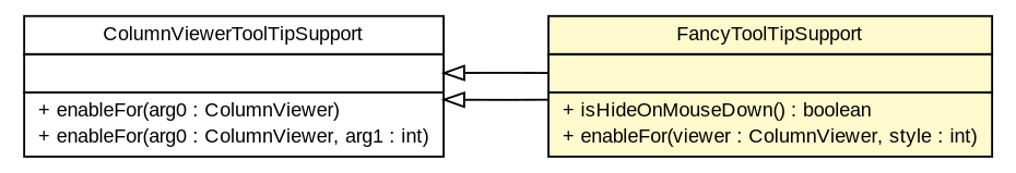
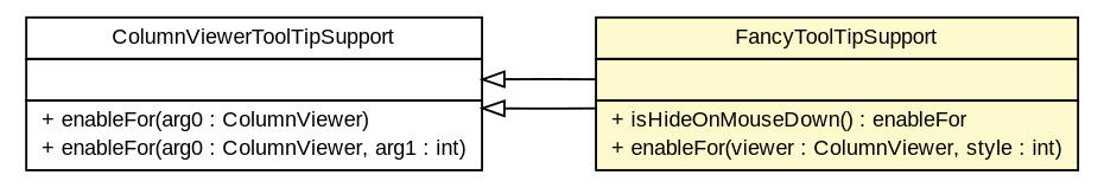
  digraph {
    nodesep=0.25
    ranksep=0.5
    rankdir=LR
    node [fontcolor=black fontname=arial fontsize=10.0 shape=plaintext]
    edge [arrowtail=empty dir=back fontname=arial fontsize=10 headport=p labelfontname=arial labelfontsize=10 tailport=p]
-   n1 [label=<<table title="gov.sandia.cf.parts.widgets.FancyToolTipSupport" border="0" cellborder="1" cellspacing="0" cellpadding="2" port="p" bgcolor="lemonChiffon" href="./FancyToolTipSupport.html"> 		<tr><td><table border="0" cellspacing="0" cellpadding="1"> <tr><td align="center" balign="center"> FancyToolTipSupport </td></tr> 		</table></td></tr> 		<tr><td><table border="0" cellspacing="0" cellpadding="1"> <tr><td align="left" balign="left">  </td></tr> 		</table></td></tr> 		<tr><td><table border="0" cellspacing="0" cellpadding="1"> <tr><td align="left" balign="left"> + isHideOnMouseDown() : boolean </td></tr> <tr><td align="left" balign="left"> + enableFor(viewer : ColumnViewer, style : int) </td></tr> 		</table></td></tr> 		</table>>]
+   n1 [label=<<table title="gov.sandia.cf.parts.widgets.FancyToolTipSupport" border="0" cellborder="1" cellspacing="0" cellpadding="2" port="p" bgcolor="lemonChiffon" href="./FancyToolTipSupport.html"> 		<tr><td><table border="0" cellspacing="0" cellpadding="1"> <tr><td align="center" balign="center"> FancyToolTipSupport </td></tr> 		</table></td></tr> 		<tr><td><table border="0" cellspacing="0" cellpadding="1"> <tr><td align="left" balign="left">  </td></tr> 		</table></td></tr> 		<tr><td><table border="0" cellspacing="0" cellpadding="1"> <tr><td align="left" balign="left"> + isHideOnMouseDown() : enableFor </td></tr> <tr><td align="left" balign="left"> + enableFor(viewer : ColumnViewer, style : int) </td></tr> 		</table></td></tr> 		</table>>]
    n2 [label=<<table title="org.eclipse.jface.viewers.ColumnViewerToolTipSupport" border="0" cellborder="1" cellspacing="0" cellpadding="2" port="p" href="http://java.sun.com/j2se/1.4.2/docs/api/org/eclipse/jface/viewers/ColumnViewerToolTipSupport.html"> 		<tr><td><table border="0" cellspacing="0" cellpadding="1"> <tr><td align="center" balign="center"> ColumnViewerToolTipSupport </td></tr> 		</table></td></tr> 		<tr><td><table border="0" cellspacing="0" cellpadding="1"> <tr><td align="left" balign="left">  </td></tr> 		</table></td></tr> 		<tr><td><table border="0" cellspacing="0" cellpadding="1"> <tr><td align="left" balign="left"> + enableFor(arg0 : ColumnViewer) </td></tr> <tr><td align="left" balign="left"> + enableFor(arg0 : ColumnViewer, arg1 : int) </td></tr> 		</table></td></tr> 		</table>>]
    n2 -> n1
    n2 -> n1
  }
